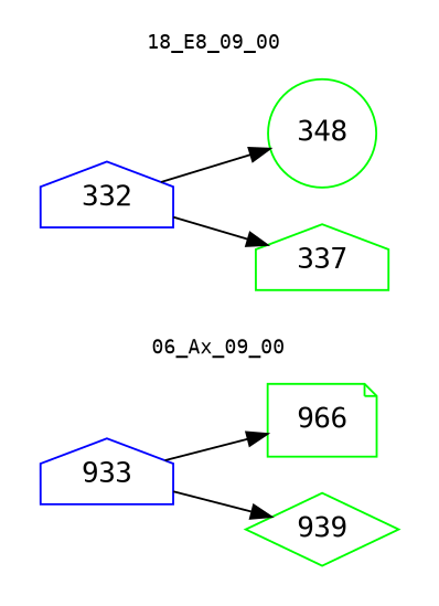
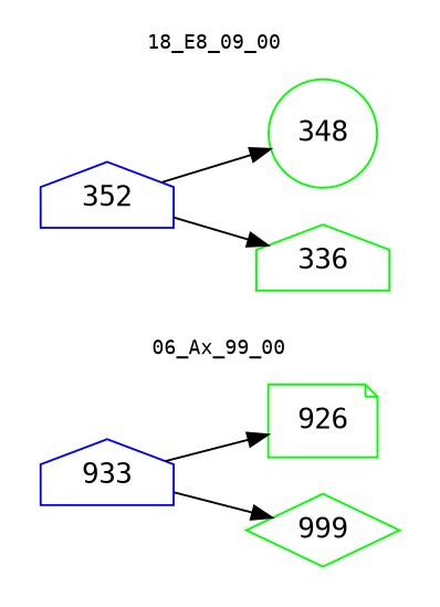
  digraph {
    fontname="DejaVu Sans Mono"
    rankdir=LR
    node [color=green fontname="DejaVu Sans Mono" shape=house]
    edge [color=black fontname="DejaVu Sans Mono"]
    n1 [color=blue label=933]
-   n2 [label=939 shape=diamond]
-   n3 [label=966 shape=note]
-   n4 [color=blue label=332]
-   n5 [label=337]
+   n2 [label=999 shape=diamond]
+   n3 [label=926 shape=note]
+   n4 [color=blue label=352]
+   n5 [label=336]
    n6 [label=348 shape=circle]
    subgraph cluster_1 {
      color=white
      fontsize=10
-     label="06_Ax_09_00"
+     label="06_Ax_99_00"
      n1
      n2
      n3
    }
    subgraph cluster_2 {
      color=white
      fontsize=10
      label="18_E8_09_00"
      n4
      n5
      n6
    }
    n1 -> n2
    n1 -> n3
    n4 -> n5
    n4 -> n6
  }
